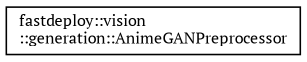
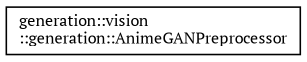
  digraph {
    rankdir=LR
    fontname="PT Serif"
-   n1 [color=black fillcolor=white fontname="PT Serif" fontsize=10 height=0.2 label="fastdeploy::vision\l::generation::AnimeGANPreprocessor" shape=record style=filled width=0.4]
+   n1 [color=black fillcolor=white fontname="PT Serif" fontsize=10 height=0.2 label="generation::vision\l::generation::AnimeGANPreprocessor" shape=record style=filled width=0.4]
  }
